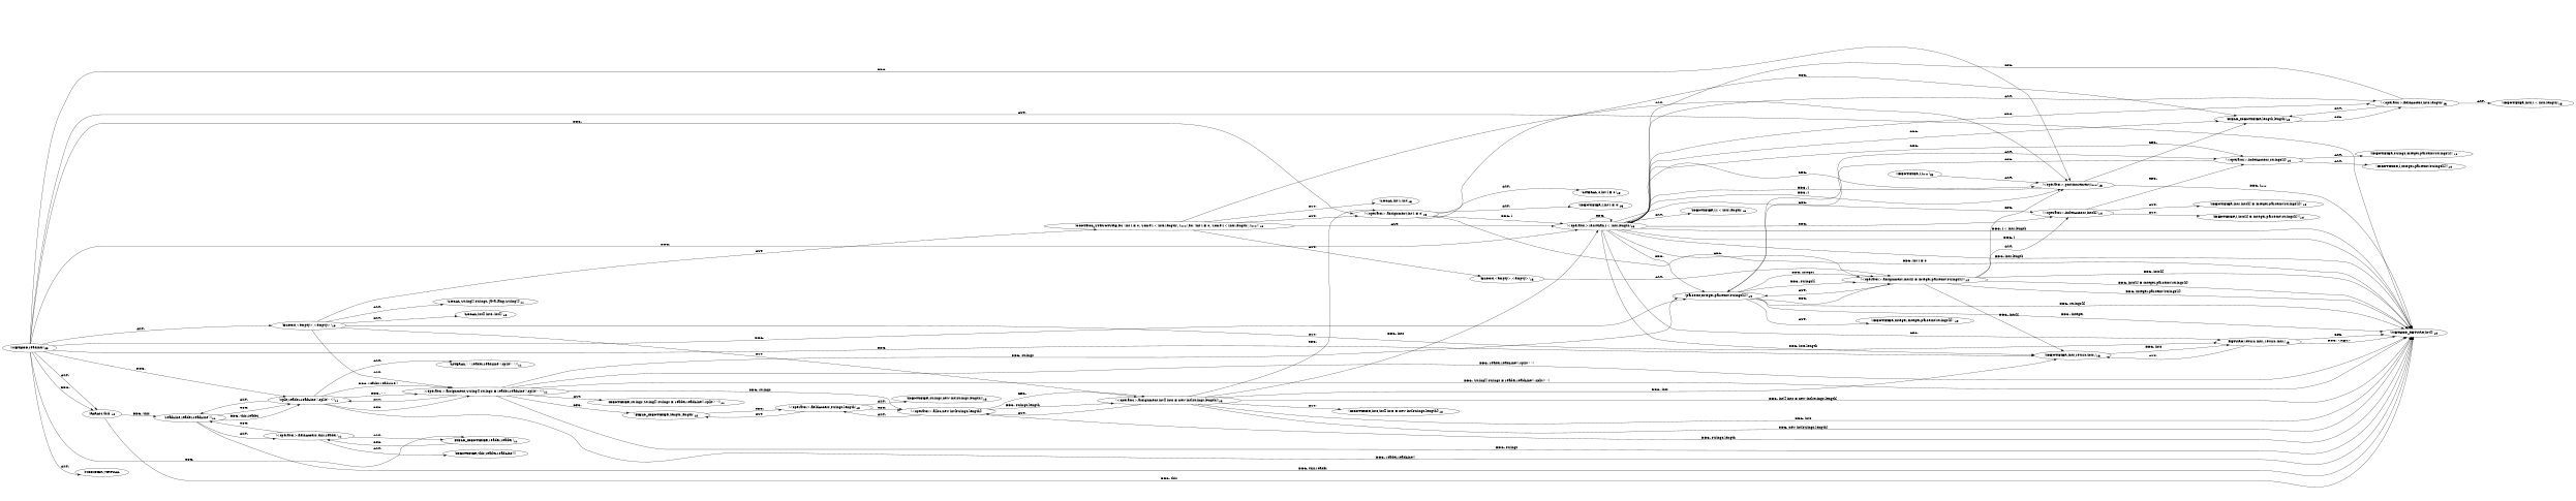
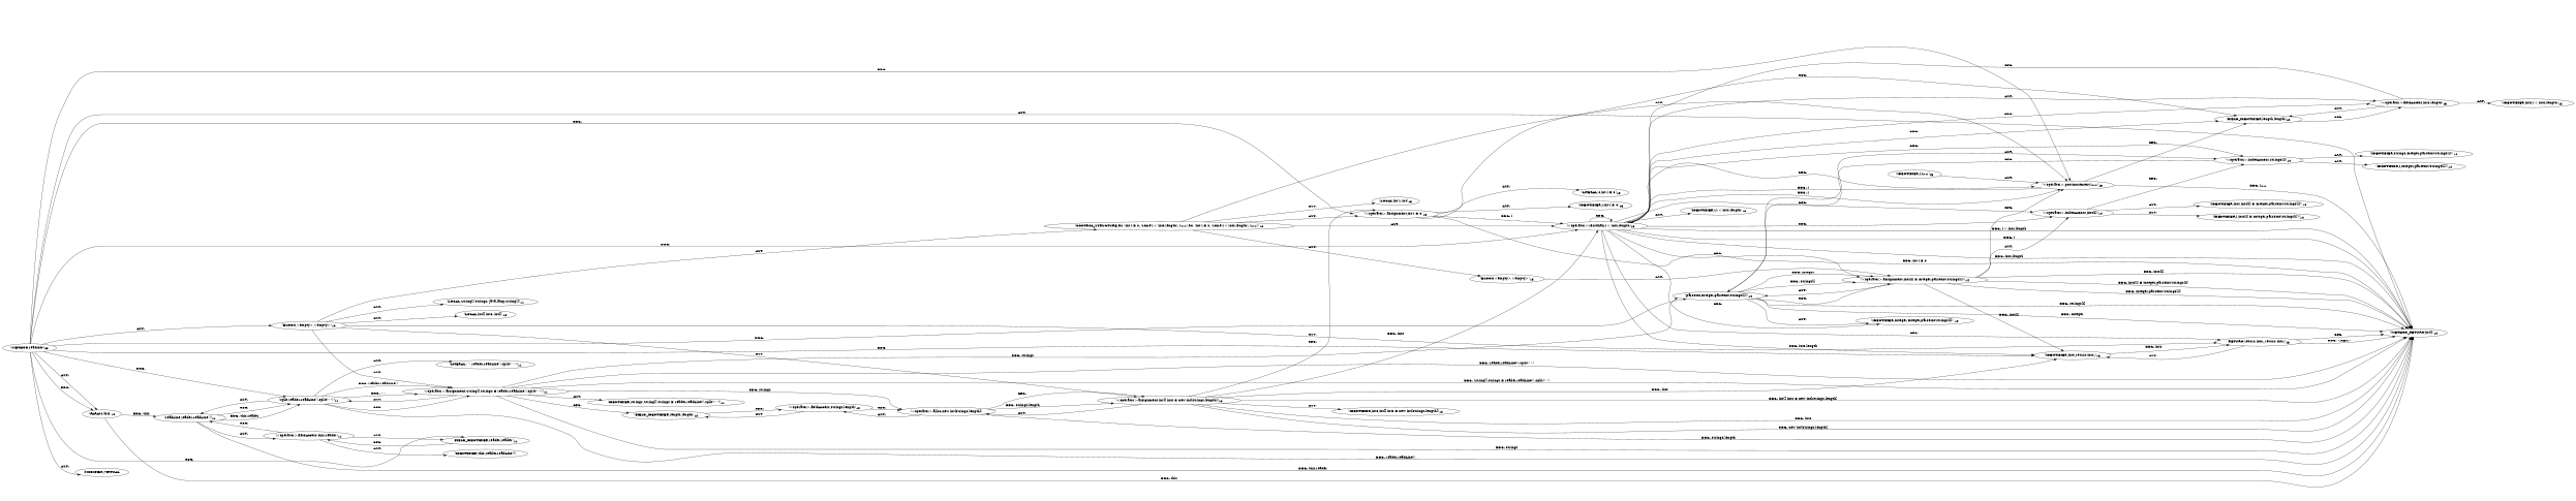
  digraph {
    rankdir=LR
    n1 [label=<(METHOD,readInts)<SUB>20</SUB>>]
    n2 [label=<(PARAM,this)<SUB>10</SUB>>]
    n3 [label=<(BLOCK,&lt;empty&gt;,&lt;empty&gt;)<SUB>10</SUB>>]
    n4 [label=<(split,reader.readLine().split(&quot; &quot;))<SUB>11</SUB>>]
    n5 [label=<(FIELD_IDENTIFIER,reader,reader)<SUB>11</SUB>>]
    n6 [label=<(&lt;operator&gt;.assignment,int i = 0)<SUB>13</SUB>>]
    n7 [label=<(&lt;operator&gt;.lessThan,i &lt; ints.length)<SUB>13</SUB>>]
    n8 [label=<(&lt;operator&gt;.postIncrement,i++)<SUB>13</SUB>>]
    n9 [label=<(parseInt,Integer.parseInt(strings[i]))<SUB>14</SUB>>]
    n10 [label=<(IDENTIFIER,ints,return ints;)<SUB>16</SUB>>]
    n11 [label=<(MODIFIER,VIRTUAL)>]
    n12 [label=<(METHOD_RETURN,int[])<SUB>10</SUB>>]
    n13 [label=<(readLine,reader.readLine())<SUB>11</SUB>>]
    n14 [label=<(LOCAL,String[] strings: java.lang.String[])<SUB>11</SUB>>]
    n15 [label=<(&lt;operator&gt;.assignment,String[] strings = reader.readLine().split(&quot; &quot;))<SUB>11</SUB>>]
    n16 [label=<(LOCAL,int[] ints: int[])<SUB>12</SUB>>]
    n17 [label=<(&lt;operator&gt;.assignment,int[] ints = new int[strings.length])<SUB>12</SUB>>]
    n18 [label=<(CONTROL_STRUCTURE,for (int i = 0; Some(i &lt; ints.length); i++),for (int i = 0; Some(i &lt; ints.length); i++))<SUB>13</SUB>>]
    n19 [label=<(RETURN,return ints;,return ints;)<SUB>16</SUB>>]
    n20 [label=<(LITERAL,&quot; &quot;,reader.readLine().split(&quot; &quot;))<SUB>11</SUB>>]
    n21 [label=<(&lt;operator&gt;.fieldAccess,this.reader)<SUB>11</SUB>>]
    n22 [label=<(IDENTIFIER,i,int i = 0)<SUB>13</SUB>>]
    n23 [label=<(LITERAL,0,int i = 0)<SUB>13</SUB>>]
    n24 [label=<(FIELD_IDENTIFIER,length,length)<SUB>13</SUB>>]
    n25 [label=<(IDENTIFIER,i,i &lt; ints.length)<SUB>13</SUB>>]
    n26 [label=<(&lt;operator&gt;.fieldAccess,ints.length)<SUB>13</SUB>>]
    n27 [label=<(&lt;operator&gt;.assignment,ints[i] = Integer.parseInt(strings[i]))<SUB>14</SUB>>]
    n28 [label=<(&lt;operator&gt;.indexAccess,ints[i])<SUB>14</SUB>>]
    n29 [label=<(&lt;operator&gt;.indexAccess,strings[i])<SUB>14</SUB>>]
    n30 [label=<(IDENTIFIER,Integer,Integer.parseInt(strings[i]))<SUB>14</SUB>>]
    n31 [label=<(IDENTIFIER,strings,String[] strings = reader.readLine().split(&quot; &quot;))<SUB>11</SUB>>]
    n32 [label=<(&lt;operator&gt;.alloc,new int[strings.length])>]
    n33 [label=<(FIELD_IDENTIFIER,length,length)<SUB>12</SUB>>]
    n34 [label=<(IDENTIFIER,ints,int[] ints = new int[strings.length])<SUB>12</SUB>>]
    n35 [label=<(LOCAL,int i: int)<SUB>13</SUB>>]
    n36 [label=<(BLOCK,&lt;empty&gt;,&lt;empty&gt;)<SUB>13</SUB>>]
    n37 [label=<(&lt;operator&gt;.fieldAccess,strings.length)<SUB>12</SUB>>]
    n38 [label=<(IDENTIFIER,this,reader.readLine())>]
-   n39 [label=<(IDENTIFIER,strings,new int[strings.length])<SUB>12</SUB>>]
    n40 [label=<(IDENTIFIER,ints,i &lt; ints.length)<SUB>13</SUB>>]
    n41 [label=<(IDENTIFIER,ints,ints[i] = Integer.parseInt(strings[i]))<SUB>14</SUB>>]
    n42 [label=<(IDENTIFIER,i,ints[i] = Integer.parseInt(strings[i]))<SUB>14</SUB>>]
    n43 [label=<(IDENTIFIER,strings,Integer.parseInt(strings[i]))<SUB>14</SUB>>]
    n44 [label=<(IDENTIFIER,i,Integer.parseInt(strings[i]))<SUB>14</SUB>>]
    n45 [label=<(IDENTIFIER,i,i++)<SUB>43</SUB>>]
    n1 -> n2 [label="AST: "]
    n1 -> n2 [label="DDG: "]
    n1 -> n3 [label="AST: "]
    n1 -> n4 [label="DDG: "]
    n1 -> n5 [label="CFG: "]
    n1 -> n6 [label="DDG: "]
    n1 -> n7 [label="DDG: "]
    n1 -> n8 [label="DDG: "]
    n1 -> n9 [label="DDG: "]
    n1 -> n10 [label="DDG: "]
    n1 -> n11 [label="AST: "]
    n1 -> n12 [label="AST: "]
    n2 -> n12 [label="DDG: this"]
    n2 -> n13 [label="DDG: this"]
    n3 -> n14 [label="AST: "]
    n3 -> n15 [label="AST: "]
    n3 -> n16 [label="AST: "]
    n3 -> n17 [label="AST: "]
    n3 -> n18 [label="AST: "]
    n3 -> n19 [label="AST: "]
    n4 -> n12 [label="DDG: reader.readLine()"]
    n4 -> n13 [label="AST: "]
    n4 -> n15 [label="CFG: "]
    n4 -> n15 [label="DDG: reader.readLine()"]
    n4 -> n15 [label="DDG: &quot; &quot;"]
    n4 -> n20 [label="AST: "]
    n5 -> n21 [label="CFG: "]
    n6 -> n7 [label="DDG: i"]
    n6 -> n12 [label="DDG: int i = 0"]
    n6 -> n22 [label="AST: "]
    n6 -> n23 [label="AST: "]
    n6 -> n24 [label="CFG: "]
    n7 -> n7 [label="CDG: "]
    n7 -> n8 [label="DDG: i"]
    n7 -> n8 [label="CDG: "]
-   n7 -> n9 [label="CDG: "]
+   n7 -> n30 [label="CDG: "]
    n7 -> n10 [label="DDG: ints.length"]
    n7 -> n12 [label="DDG: i"]
    n7 -> n12 [label="DDG: ints.length"]
    n7 -> n12 [label="DDG: i &lt; ints.length"]
    n7 -> n19 [label="CFG: "]
    n7 -> n24 [label="CDG: "]
    n7 -> n25 [label="AST: "]
    n7 -> n26 [label="AST: "]
    n7 -> n26 [label="CDG: "]
    n7 -> n27 [label="CDG: "]
    n7 -> n28 [label="CFG: "]
    n7 -> n28 [label="CDG: "]
    n7 -> n29 [label="CDG: "]
    n8 -> n7 [label="DDG: i"]
    n8 -> n12 [label="DDG: i++"]
    n8 -> n24 [label="CFG: "]
    n9 -> n12 [label="DDG: strings[i]"]
    n9 -> n12 [label="DDG: Integer"]
    n9 -> n27 [label="CFG: "]
    n9 -> n27 [label="DDG: Integer"]
    n9 -> n27 [label="DDG: strings[i]"]
    n9 -> n29 [label="AST: "]
    n9 -> n30 [label="AST: "]
    n10 -> n19 [label="DDG: ints"]
    n13 -> n4 [label="CFG: "]
    n13 -> n4 [label="DDG: this.reader"]
    n13 -> n12 [label="DDG: this.reader"]
    n13 -> n21 [label="AST: "]
    n15 -> n4 [label="AST: "]
    n15 -> n9 [label="DDG: strings"]
    n15 -> n12 [label="DDG: strings"]
    n15 -> n12 [label="DDG: reader.readLine().split(&quot; &quot;)"]
    n15 -> n12 [label="DDG: String[] strings = reader.readLine().split(&quot; &quot;)"]
    n15 -> n31 [label="AST: "]
    n15 -> n32 [label="DDG: strings"]
    n15 -> n33 [label="CFG: "]
    n17 -> n6 [label="CFG: "]
    n17 -> n7 [label="DDG: ints"]
    n17 -> n10 [label="DDG: ints"]
    n17 -> n12 [label="DDG: ints"]
    n17 -> n12 [label="DDG: new int[strings.length]"]
    n17 -> n12 [label="DDG: int[] ints = new int[strings.length]"]
    n17 -> n32 [label="AST: "]
    n17 -> n34 [label="AST: "]
    n18 -> n6 [label="AST: "]
    n18 -> n7 [label="AST: "]
    n18 -> n8 [label="AST: "]
    n18 -> n35 [label="AST: "]
    n18 -> n36 [label="AST: "]
    n19 -> n10 [label="AST: "]
    n19 -> n12 [label="CFG: "]
    n19 -> n12 [label="DDG: &lt;RET&gt;"]
    n21 -> n5 [label="AST: "]
    n21 -> n13 [label="CFG: "]
    n21 -> n38 [label="AST: "]
    n24 -> n26 [label="CFG: "]
    n26 -> n7 [label="CFG: "]
    n26 -> n24 [label="AST: "]
    n26 -> n40 [label="AST: "]
    n27 -> n8 [label="CFG: "]
    n27 -> n9 [label="AST: "]
    n27 -> n10 [label="DDG: ints[i]"]
    n27 -> n12 [label="DDG: ints[i]"]
    n27 -> n12 [label="DDG: Integer.parseInt(strings[i])"]
    n27 -> n12 [label="DDG: ints[i] = Integer.parseInt(strings[i])"]
    n27 -> n28 [label="AST: "]
    n28 -> n29 [label="CFG: "]
    n28 -> n41 [label="AST: "]
    n28 -> n42 [label="AST: "]
    n29 -> n9 [label="CFG: "]
    n29 -> n43 [label="AST: "]
    n29 -> n44 [label="AST: "]
    n32 -> n12 [label="DDG: strings.length"]
    n32 -> n17 [label="CFG: "]
    n32 -> n17 [label="DDG: strings.length"]
    n32 -> n37 [label="AST: "]
    n33 -> n37 [label="CFG: "]
    n36 -> n27 [label="AST: "]
    n37 -> n32 [label="CFG: "]
    n37 -> n33 [label="AST: "]
-   n37 -> n39 [label="AST: "]
    n45 -> n8 [label="AST: "]
  }
